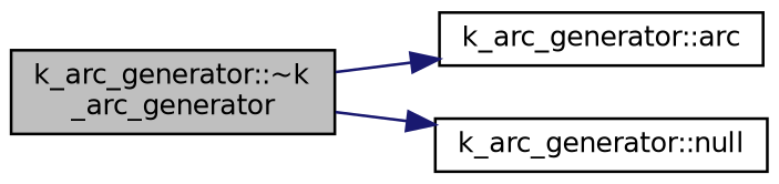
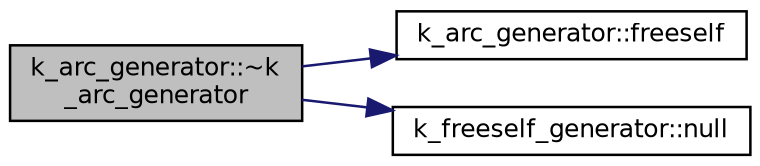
  digraph {
    rankdir=LR
    node [color=black fillcolor=white fontname=Helvetica fontsize=10 shape=record style=filled]
    edge [color=midnightblue fontname=Helvetica fontsize=10 labelfontname=Helvetica labelfontsize=10 style=solid]
    n1 [fillcolor=grey75 fontcolor=black height=0.2 label="k_arc_generator::~k\l_arc_generator" width=0.4]
-   n2 [height=0.2 label="k_arc_generator::arc" width=0.4]
-   n3 [height=0.2 label="k_arc_generator::null" width=0.4]
+   n2 [height=0.2 label="k_arc_generator::freeself" width=0.4]
+   n3 [height=0.2 label="k_freeself_generator::null" width=0.4]
    n1 -> n2
    n1 -> n3
  }
